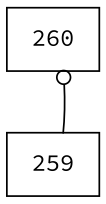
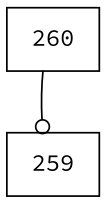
  digraph {
    fontname="Source Code Pro"
    node [shape=record fontname="Source Code Pro"]
    n1 [label="{260}"]
    n2 [label="{259}"]
-   n2 -> n1 [style=solid arrowhead=odot fontname="Source Code Pro"]
+   n1 -> n2 [style=solid arrowhead=odot fontname="Source Code Pro"]
  }
